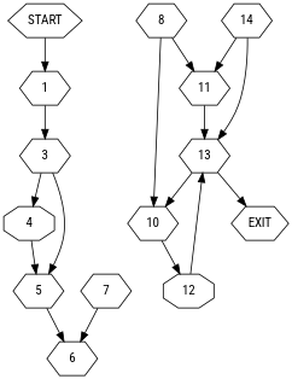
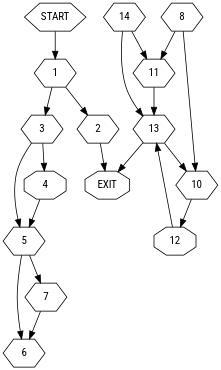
  digraph {
    fontname="Roboto Condensed"
    node [fontname="Roboto Condensed" shape=hexagon]
    edge [fontname="Roboto Condensed"]
    n1 [label=START]
    1
+   2
    3
-   n5 [label=EXIT]
+   n5 [label=EXIT shape=octagon]
    4 [shape=octagon]
    5
    6
    7
    8
    10
    11
    12 [shape=octagon]
    13
    14
    n1 -> 1
+   1 -> 2
    1 -> 3
+   2 -> n5
    3 -> 4
    3 -> 5
    4 -> 5
    5 -> 6
+   5 -> 7
    7 -> 6
    8 -> 10
    8 -> 11
    10 -> 12
    11 -> 13
    12 -> 13
    13 -> n5
    13 -> 10
    14 -> 11
    14 -> 13
  }
